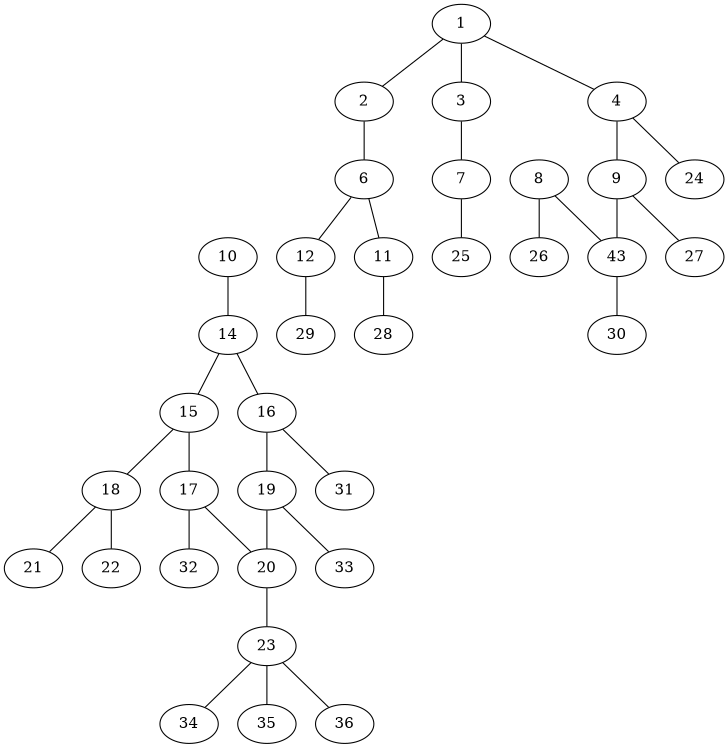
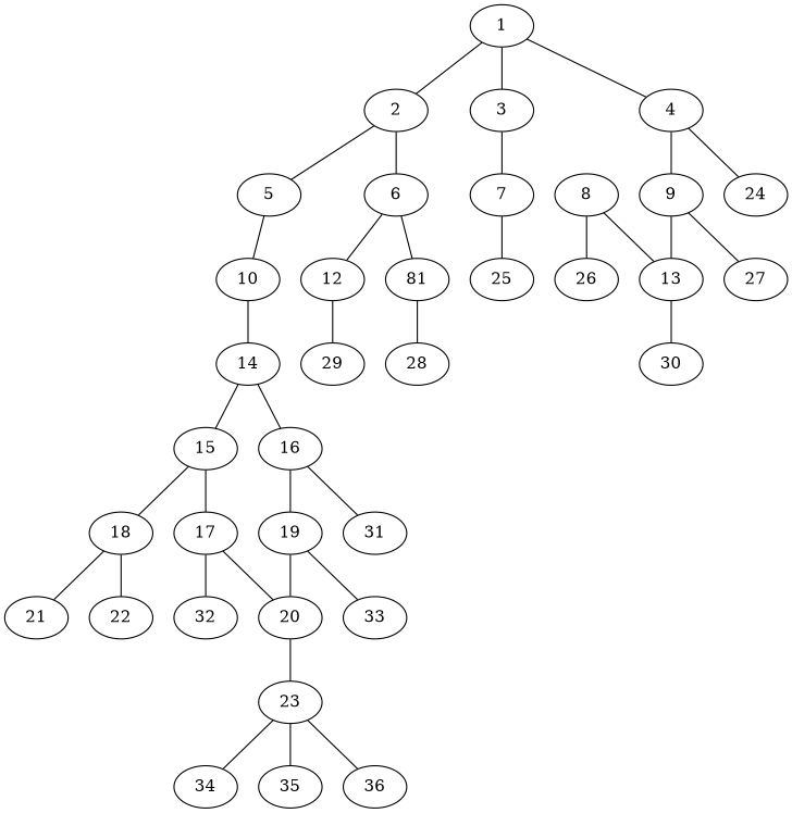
  graph {
    node [chem=C]
    edge [valence=1]
    1
    2
    3
    4
+   5 [chem=N]
    6
    7
    9
    24 [chem=H]
    10 [chem=N]
-   11
+   11 [label=81]
    12 [chem=O]
    25 [chem=H]
    8
-   13 [label=43]
+   13
    26 [chem=H]
    27 [chem=H]
    14
    28 [chem=H]
    29 [chem=H]
    30 [chem=H]
    15
    16
    17
    18 [chem=N]
    19
    31 [chem=H]
    20
    32 [chem=H]
    21 [chem=O]
    22 [chem=O]
    33 [chem=H]
    23
    34 [chem=H]
    35 [chem=H]
    36 [chem=H]
    1 -- 2 [valence=2]
    1 -- 3
    1 -- 4
+   2 -- 5
    2 -- 6
    3 -- 7 [valence=2]
    4 -- 9 [valence=2]
    4 -- 24
+   5 -- 10 [valence=2]
    6 -- 11 [valence=2]
    6 -- 12
    7 -- 25
    9 -- 13
    9 -- 27
    10 -- 14
    11 -- 28
    12 -- 29
    8 -- 13 [valence=2]
    8 -- 26
    13 -- 30
    14 -- 15 [valence=2]
    14 -- 16
    15 -- 17
    15 -- 18
    16 -- 19 [valence=2]
    16 -- 31
    17 -- 20 [valence=2]
    17 -- 32
    18 -- 21 [valence=2]
    18 -- 22
    19 -- 20
    19 -- 33
    20 -- 23
    23 -- 34
    23 -- 35
    23 -- 36
  }
